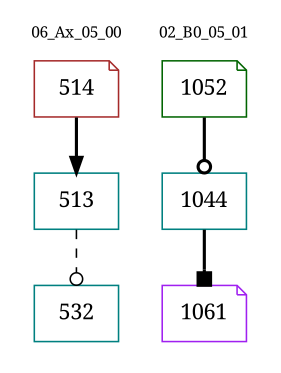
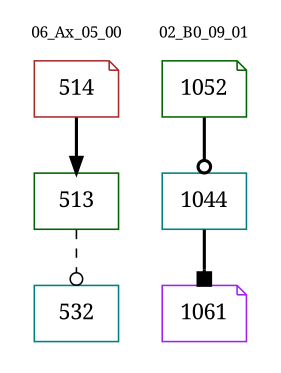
  digraph {
    fontname="Noto Serif"
    node [color=darkgreen fontname="Noto Serif" shape=note]
    edge [arrowhead=odot color=black fontname="Noto Serif" style=bold]
    n1 [color=brown label=514]
-   n2 [color=teal label=513 shape=box]
+   n2 [label=513 shape=box]
    n3 [color=teal label=532 shape=box]
    n4 [label=1052]
    n5 [color=teal label=1044 shape=box]
    n6 [color=purple label=1061]
    subgraph cluster_1 {
      color=white
      fontsize=10
      label="06_Ax_05_00"
      n1
      n2
      n3
    }
    subgraph cluster_2 {
      color=white
      fontsize=10
-     label="02_B0_05_01"
+     label="02_B0_09_01"
      n4
      n5
      n6
    }
    n1 -> n2 [arrowhead=normal]
    n2 -> n3 [style=dashed]
    n4 -> n5
    n5 -> n6 [arrowhead=box]
  }
